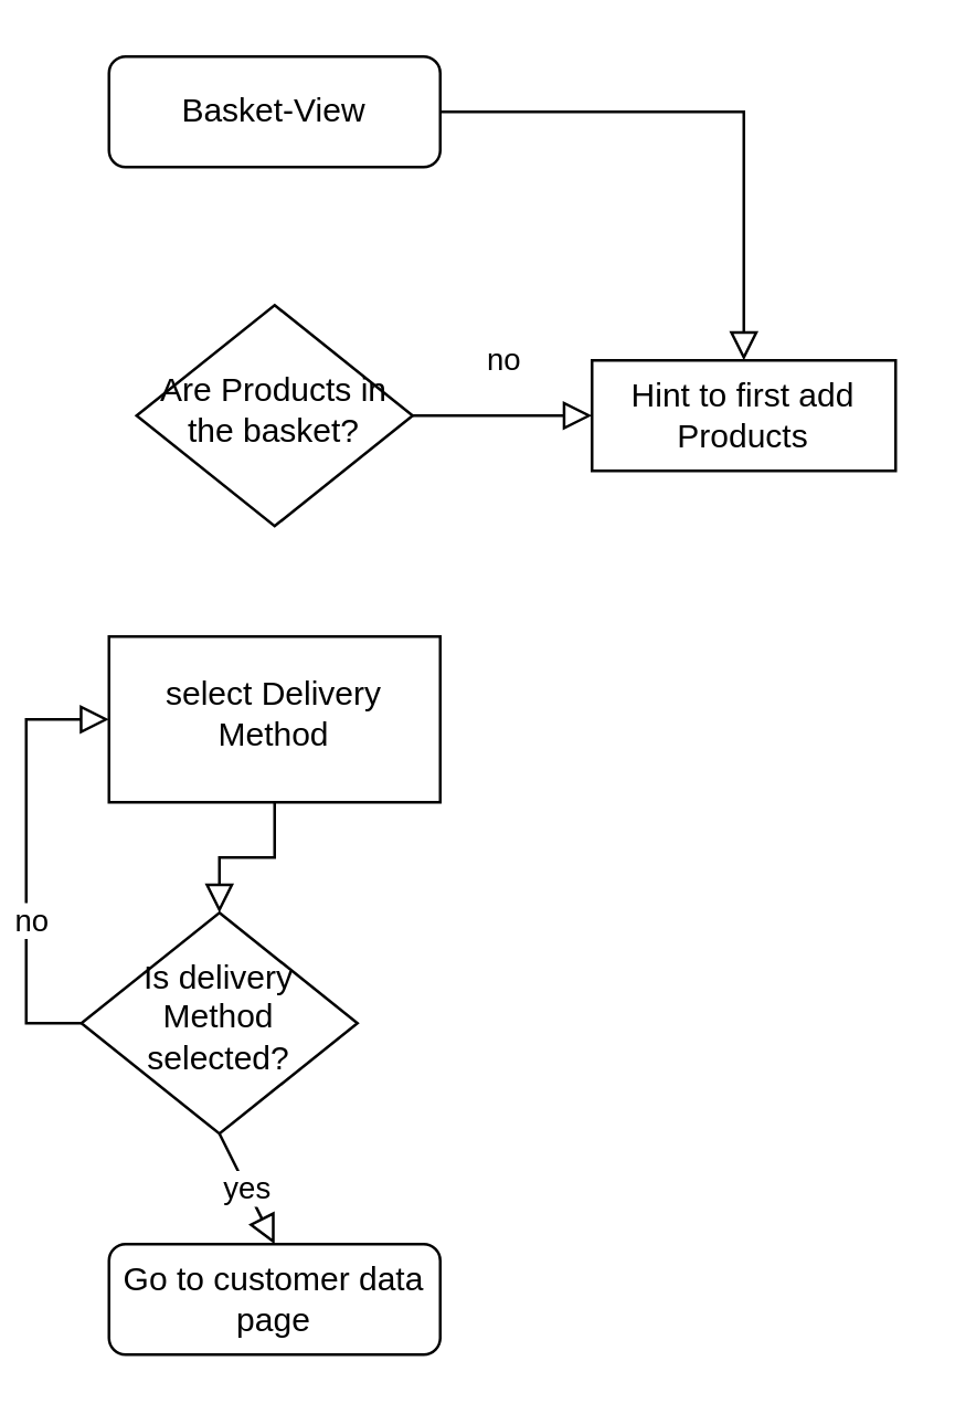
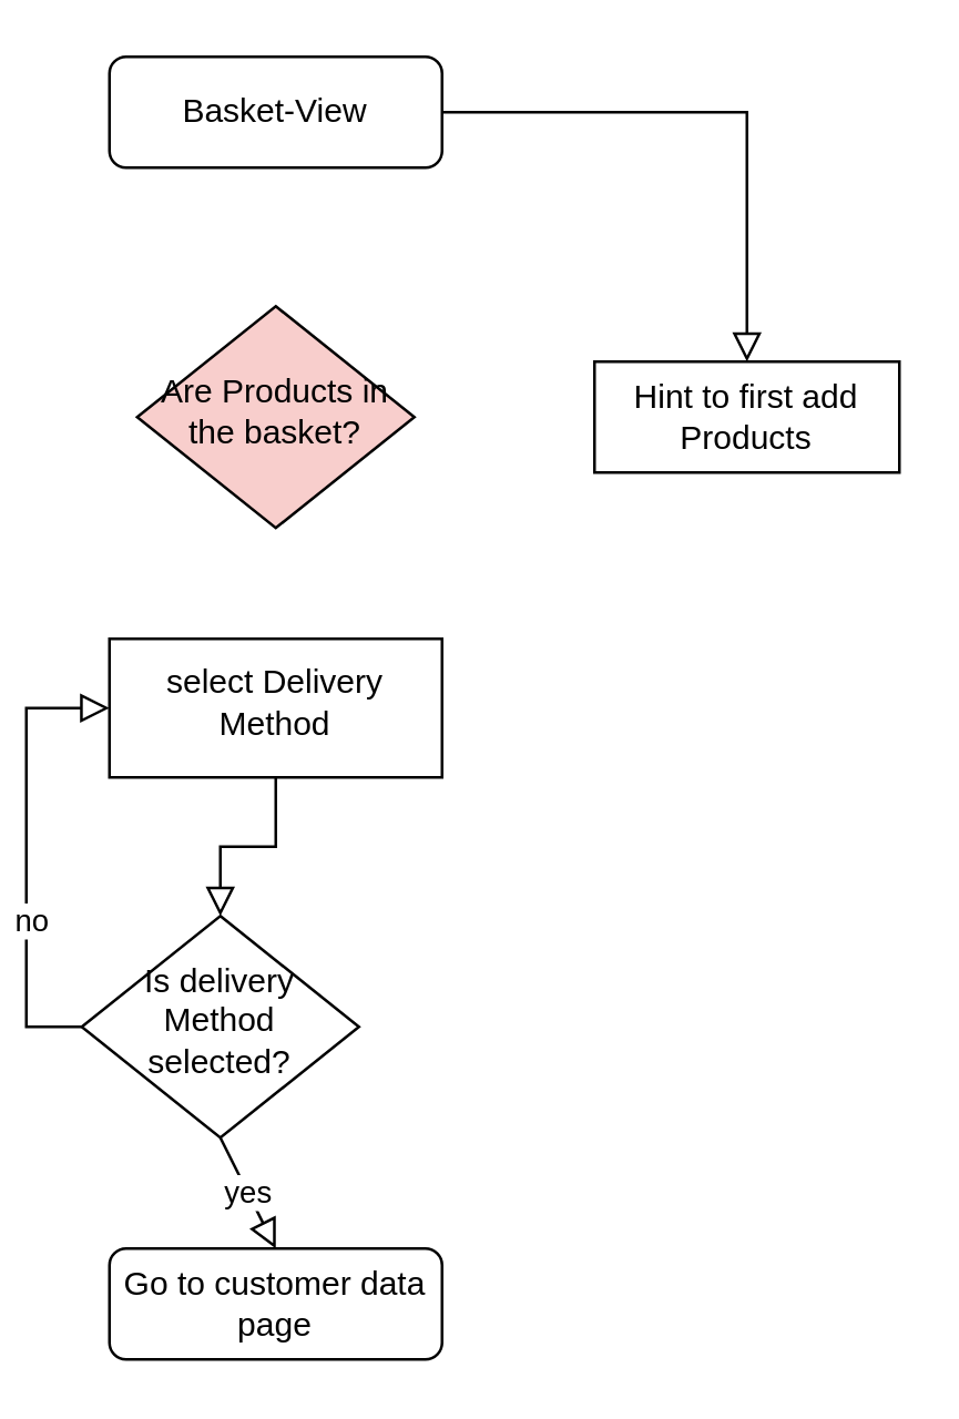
  <mxCell id="0" />
  <mxCell id="1" parent="0" />
  <mxCell id="2" value="" style="rounded=0;html=1;jettySize=auto;orthogonalLoop=1;fontSize=11;endArrow=block;endFill=0;endSize=8;strokeWidth=1;shadow=0;labelBackgroundColor=none;edgeStyle=orthogonalEdgeStyle;" parent="1" source="3" target="14" edge="1"><mxGeometry relative="1" as="geometry" /></mxCell>
  <mxCell id="3" value="Basket-View" style="rounded=1;whiteSpace=wrap;html=1;fontSize=12;glass=0;strokeWidth=1;shadow=0;" parent="1" vertex="1"><mxGeometry x="30" y="20" width="120" height="40" as="geometry" /></mxCell>
- <mxCell id="4" value="no" style="rounded=0;html=1;jettySize=auto;orthogonalLoop=1;fontSize=11;endArrow=block;endFill=0;endSize=8;strokeWidth=1;shadow=0;labelBackgroundColor=none;edgeStyle=orthogonalEdgeStyle;entryX=0;entryY=0.5;entryDx=0;entryDy=0;" parent="1" source="5" target="14" edge="1"><mxGeometry y="20" relative="1" as="geometry"><mxPoint as="offset" /><mxPoint x="230" y="150" as="targetPoint" /></mxGeometry></mxCell>
- <mxCell id="5" value="Are Products in the basket?" style="rhombus;whiteSpace=wrap;html=1;shadow=0;fontFamily=Helvetica;fontSize=12;align=center;strokeWidth=1;spacing=6;spacingTop=-4;" parent="1" vertex="1"><mxGeometry x="40" y="110" width="100" height="80" as="geometry" /></mxCell>
+ <mxCell id="5" value="Are Products in the basket?" style="rhombus;whiteSpace=wrap;html=1;shadow=0;fontFamily=Helvetica;fontSize=12;align=center;strokeWidth=1;spacing=6;spacingTop=-4;fillColor=#f8cecc;" parent="1" vertex="1"><mxGeometry x="40" y="110" width="100" height="80" as="geometry" /></mxCell>
  <mxCell id="6" style="edgeStyle=orthogonalEdgeStyle;rounded=0;jumpStyle=none;orthogonalLoop=1;jettySize=auto;html=1;exitX=0;exitY=0.5;exitDx=0;exitDy=0;endArrow=block;endFill=0;endSize=8;entryX=0;entryY=0.5;entryDx=0;entryDy=0;" parent="1" source="8" target="13" edge="1"><mxGeometry relative="1" as="geometry"><mxPoint x="-70" y="400" as="targetPoint" /></mxGeometry></mxCell>
  <mxCell id="7" value="no" style="edgeLabel;html=1;align=center;verticalAlign=middle;resizable=0;points=[];" parent="6" vertex="1" connectable="0"><mxGeometry x="-0.281" y="-1" relative="1" as="geometry"><mxPoint as="offset" /></mxGeometry></mxCell>
  <mxCell id="8" value="Is delivery Method selected?" style="rhombus;whiteSpace=wrap;html=1;shadow=0;fontFamily=Helvetica;fontSize=12;align=center;strokeWidth=1;spacing=6;spacingTop=-4;" parent="1" vertex="1"><mxGeometry x="20" y="330" width="100" height="80" as="geometry" /></mxCell>
  <mxCell id="9" value="Go to customer data page" style="rounded=1;whiteSpace=wrap;html=1;fontSize=12;glass=0;strokeWidth=1;shadow=0;" parent="1" vertex="1"><mxGeometry x="30" y="450" width="120" height="40" as="geometry" /></mxCell>
  <mxCell id="10" value="" style="endArrow=block;html=1;exitX=0.5;exitY=1;exitDx=0;exitDy=0;entryX=0.5;entryY=0;entryDx=0;entryDy=0;jumpStyle=none;rounded=0;endFill=0;endSize=8;" parent="1" source="8" target="9" edge="1"><mxGeometry relative="1" as="geometry"><mxPoint x="330" y="340" as="sourcePoint" /><mxPoint x="430" y="340" as="targetPoint" /></mxGeometry></mxCell>
  <mxCell id="11" value="yes" style="edgeLabel;resizable=0;html=1;align=center;verticalAlign=middle;" parent="10" connectable="0" vertex="1"><mxGeometry relative="1" as="geometry" /></mxCell>
  <mxCell id="12" value="" style="edgeStyle=orthogonalEdgeStyle;rounded=0;jumpStyle=none;orthogonalLoop=1;jettySize=auto;html=1;endArrow=block;endFill=0;endSize=8;" parent="1" source="13" target="8" edge="1"><mxGeometry relative="1" as="geometry" /></mxCell>
- <mxCell id="13" value="select Delivery Method" style="whiteSpace=wrap;html=1;shadow=0;strokeWidth=1;spacing=6;spacingTop=-4;" parent="1" vertex="1"><mxGeometry x="30" y="230" width="120" height="60" as="geometry" /></mxCell>
+ <mxCell id="13" value="select Delivery Method" style="whiteSpace=wrap;html=1;shadow=0;strokeWidth=1;spacing=6;spacingTop=-4;" parent="1" vertex="1"><mxGeometry x="30" y="230" width="120" height="50" as="geometry" /></mxCell>
  <mxCell id="14" value="Hint to first add Products" style="rounded=0;whiteSpace=wrap;html=1;" parent="1" vertex="1"><mxGeometry x="205" y="130" width="110" height="40" as="geometry" /></mxCell>
